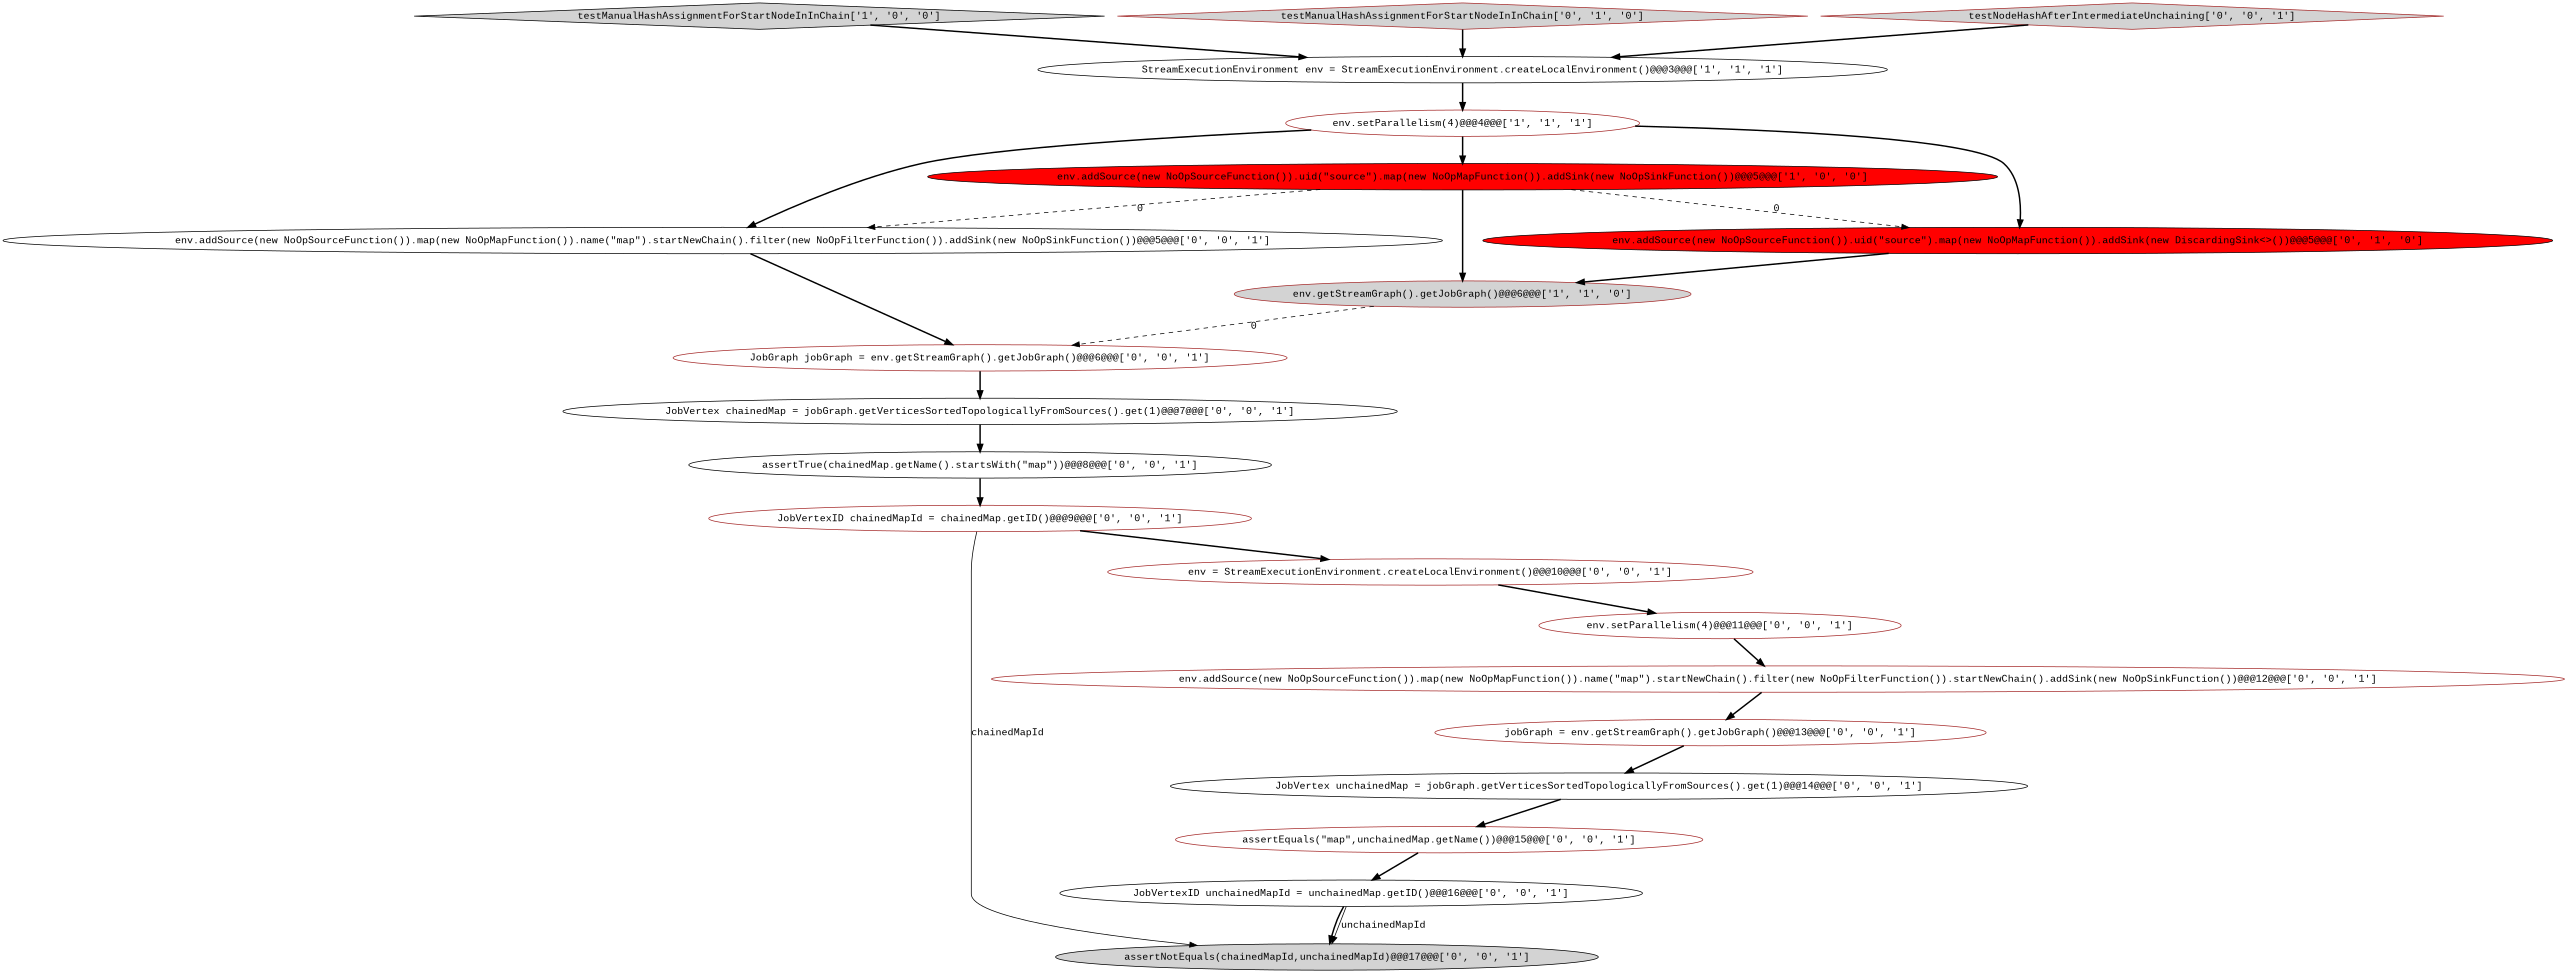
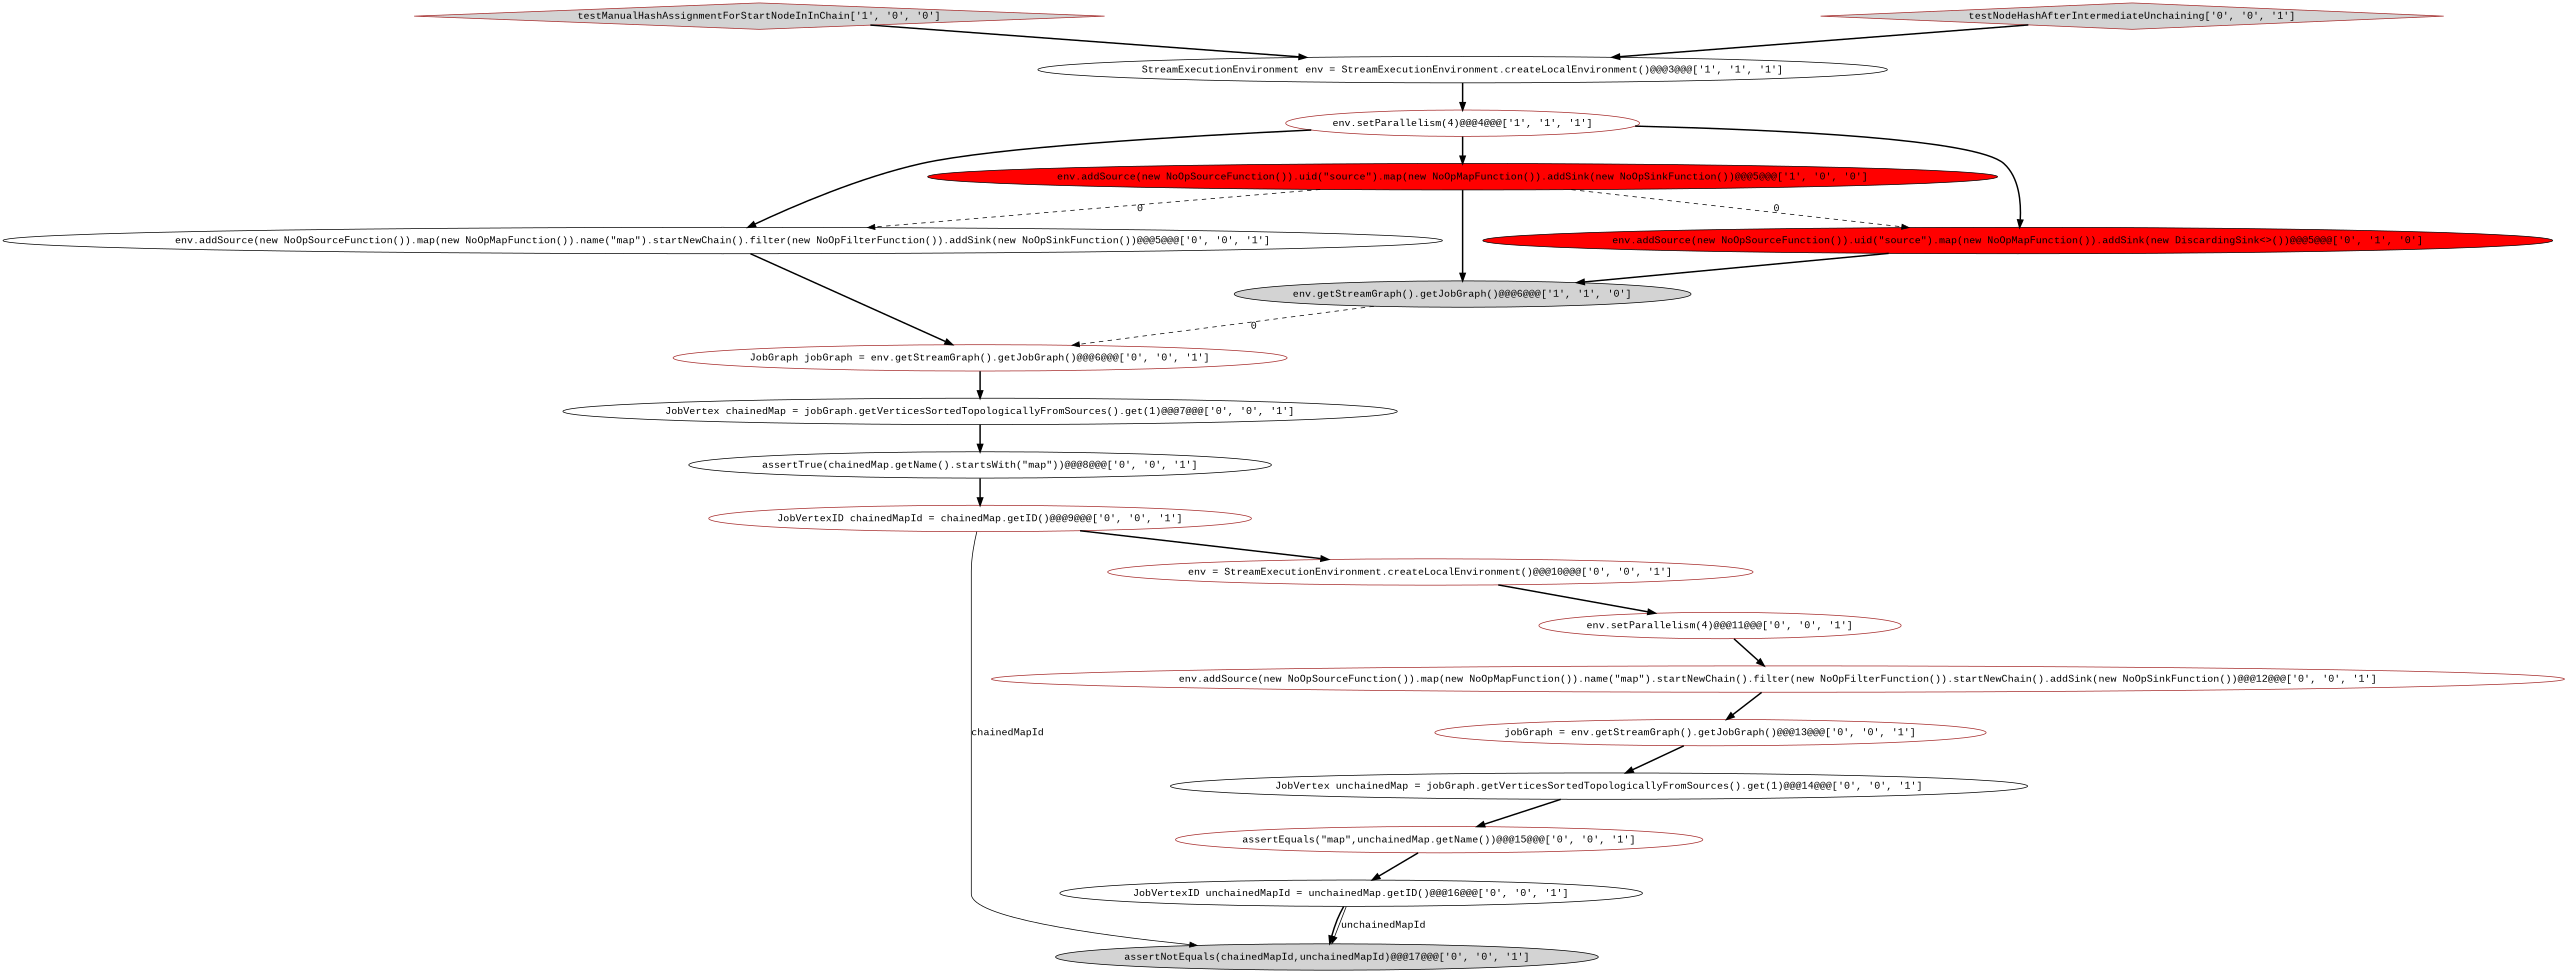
  digraph {
    fontname="Liberation Mono"
    node [color=brown fillcolor=white fontname="Liberation Mono" shape=ellipse style=filled]
    edge [fontname="Liberation Mono" style=bold]
    n1 [color=black label="JobVertexID unchainedMapId = unchainedMap.getID()@@@16@@@['0', '0', '1']"]
    n2 [color=black fillcolor=lightgray label="assertNotEquals(chainedMapId,unchainedMapId)@@@17@@@['0', '0', '1']"]
-   n3 [color=black fillcolor=lightgray label="testManualHashAssignmentForStartNodeInInChain['1', '0', '0']" shape=diamond]
+   n3 [fillcolor=lightgray label="testManualHashAssignmentForStartNodeInInChain['1', '0', '0']" shape=diamond]
    n4 [color=black label="StreamExecutionEnvironment env = StreamExecutionEnvironment.createLocalEnvironment()@@@3@@@['1', '1', '1']"]
    n5 [label="env.setParallelism(4)@@@4@@@['1', '1', '1']"]
    n6 [label="env = StreamExecutionEnvironment.createLocalEnvironment()@@@10@@@['0', '0', '1']"]
    n7 [label="env.setParallelism(4)@@@11@@@['0', '0', '1']"]
    n8 [label="env.addSource(new NoOpSourceFunction()).map(new NoOpMapFunction()).name(\"map\").startNewChain().filter(new NoOpFilterFunction()).startNewChain().addSink(new NoOpSinkFunction())@@@12@@@['0', '0', '1']"]
    n9 [label="jobGraph = env.getStreamGraph().getJobGraph()@@@13@@@['0', '0', '1']"]
    n10 [color=black label="env.addSource(new NoOpSourceFunction()).map(new NoOpMapFunction()).name(\"map\").startNewChain().filter(new NoOpFilterFunction()).addSink(new NoOpSinkFunction())@@@5@@@['0', '0', '1']"]
    n11 [label="JobGraph jobGraph = env.getStreamGraph().getJobGraph()@@@6@@@['0', '0', '1']"]
    n12 [color=black label="JobVertex chainedMap = jobGraph.getVerticesSortedTopologicallyFromSources().get(1)@@@7@@@['0', '0', '1']"]
    n13 [color=black label="assertTrue(chainedMap.getName().startsWith(\"map\"))@@@8@@@['0', '0', '1']"]
    n14 [label="JobVertexID chainedMapId = chainedMap.getID()@@@9@@@['0', '0', '1']"]
-   n15 [fillcolor=lightgray label="testManualHashAssignmentForStartNodeInInChain['0', '1', '0']" shape=diamond]
    n16 [color=black label="JobVertex unchainedMap = jobGraph.getVerticesSortedTopologicallyFromSources().get(1)@@@14@@@['0', '0', '1']"]
    n17 [label="assertEquals(\"map\",unchainedMap.getName())@@@15@@@['0', '0', '1']"]
    n18 [color=black fillcolor=red label="env.addSource(new NoOpSourceFunction()).uid(\"source\").map(new NoOpMapFunction()).addSink(new NoOpSinkFunction())@@@5@@@['1', '0', '0']"]
    n19 [color=black fillcolor=red label="env.addSource(new NoOpSourceFunction()).uid(\"source\").map(new NoOpMapFunction()).addSink(new DiscardingSink<>())@@@5@@@['0', '1', '0']"]
    n20 [fillcolor=lightgray label="testNodeHashAfterIntermediateUnchaining['0', '0', '1']" shape=diamond]
-   n21 [fillcolor=lightgray label="env.getStreamGraph().getJobGraph()@@@6@@@['1', '1', '0']"]
+   n21 [color=black fillcolor=lightgray label="env.getStreamGraph().getJobGraph()@@@6@@@['1', '1', '0']"]
    n1 -> n2 [label=unchainedMapId style=solid]
    n1 -> n2
    n3 -> n4
    n4 -> n5
    n5 -> n10
    n5 -> n18
    n5 -> n19
    n6 -> n7
    n7 -> n8
    n8 -> n9
    n9 -> n16
    n10 -> n11
    n11 -> n12
    n12 -> n13
    n13 -> n14
    n14 -> n2 [label=chainedMapId style=solid]
    n14 -> n6
-   n15 -> n4
    n16 -> n17
    n17 -> n1
    n18 -> n10 [label=0 style=dashed]
    n18 -> n19 [label=0 style=dashed]
    n18 -> n21
    n19 -> n21
    n20 -> n4
    n21 -> n11 [label=0 style=dashed]
  }
